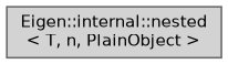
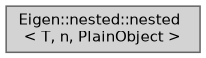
  digraph {
    rankdir=LR
-   n1 [color=grey40 fillcolor=lightgrey fontname=Helvetica fontsize=10 height=0.2 label="Eigen::internal::nested\l\< T, n, PlainObject \>" shape=box style=filled width=0.4]
+   n1 [color=grey40 fillcolor=lightgrey fontname=Helvetica fontsize=10 height=0.2 label="Eigen::nested::nested\l\< T, n, PlainObject \>" shape=box style=filled width=0.4]
  }
